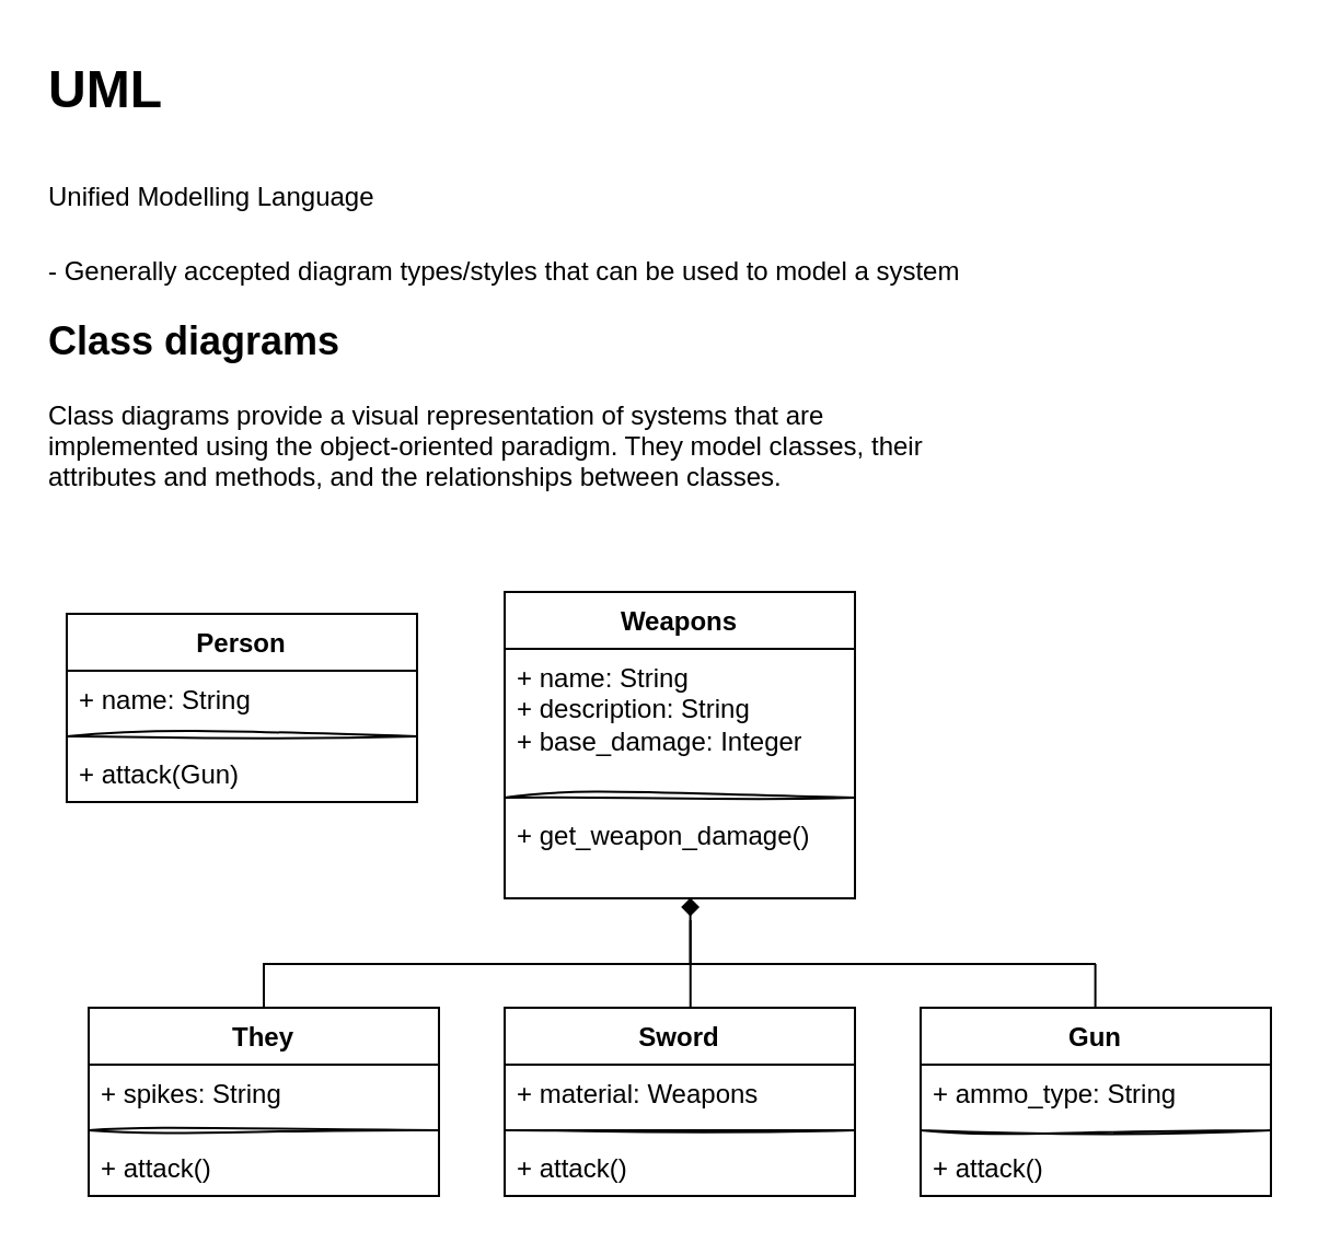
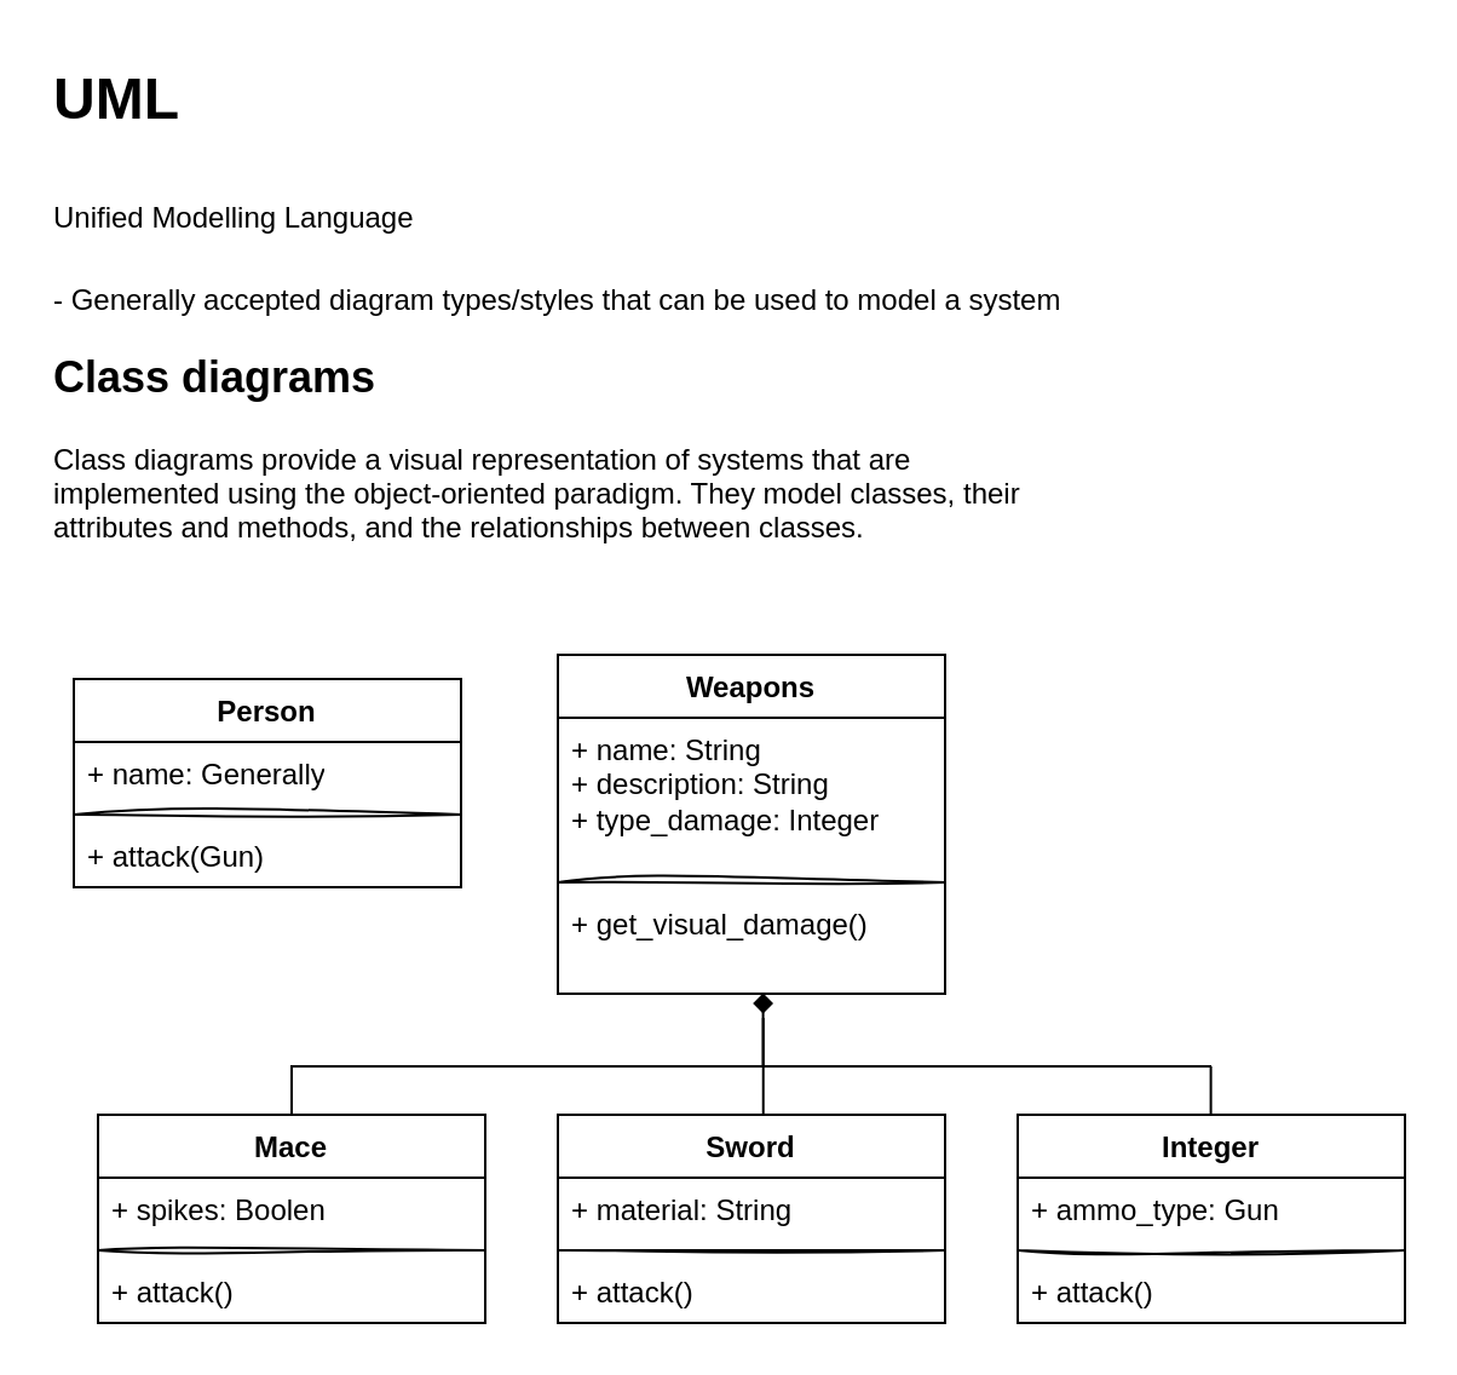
  <mxCell id="0" />
  <mxCell id="1" parent="0" />
  <mxCell id="2" value="&lt;h1 style=&quot;margin-top: 0px;&quot;&gt;&lt;span style=&quot;background-color: initial;&quot;&gt;UML&lt;/span&gt;&lt;/h1&gt;&lt;h1 style=&quot;margin-top: 0px;&quot;&gt;&lt;span style=&quot;background-color: initial; font-size: 12px; font-weight: normal;&quot;&gt;Unified Modelling Language&lt;/span&gt;&lt;br&gt;&lt;/h1&gt;&lt;div&gt;&lt;span style=&quot;background-color: initial; font-size: 12px; font-weight: normal;&quot;&gt;- Generally accepted diagram types/styles that can be used to model a system&lt;/span&gt;&lt;/div&gt;&lt;h2&gt;Class diagrams&lt;/h2&gt;&lt;div&gt;Class diagrams provide a visual representation of systems that are implemented using the object-oriented paradigm. They model classes, their attributes and methods, and the relationships between classes.&lt;/div&gt;" style="text;html=1;whiteSpace=wrap;overflow=hidden;rounded=1;fontFamily=Helvetica;" vertex="1" parent="1"><mxGeometry x="20" y="20" width="420" height="220" as="geometry" /></mxCell>
- <mxCell id="3" value="They" style="swimlane;fontStyle=1;align=center;verticalAlign=top;childLayout=stackLayout;horizontal=1;startSize=26;horizontalStack=0;resizeParent=1;resizeParentMax=0;resizeLast=0;collapsible=1;marginBottom=0;whiteSpace=wrap;html=1;rounded=0;hachureGap=4;fontFamily=Helvetica;" vertex="1" parent="1"><mxGeometry x="40" y="460" width="160" height="86" as="geometry" /></mxCell>
- <mxCell id="4" value="+ spikes: String" style="text;strokeColor=none;fillColor=none;align=left;verticalAlign=top;spacingLeft=4;spacingRight=4;overflow=hidden;rotatable=0;points=[[0,0.5],[1,0.5]];portConstraint=eastwest;whiteSpace=wrap;html=1;fontFamily=Helvetica;" vertex="1" parent="3"><mxGeometry y="26" width="160" height="26" as="geometry" /></mxCell>
+ <mxCell id="3" value="Mace" style="swimlane;fontStyle=1;align=center;verticalAlign=top;childLayout=stackLayout;horizontal=1;startSize=26;horizontalStack=0;resizeParent=1;resizeParentMax=0;resizeLast=0;collapsible=1;marginBottom=0;whiteSpace=wrap;html=1;rounded=0;hachureGap=4;fontFamily=Helvetica;" vertex="1" parent="1"><mxGeometry x="40" y="460" width="160" height="86" as="geometry" /></mxCell>
+ <mxCell id="4" value="+ spikes: Boolen" style="text;strokeColor=none;fillColor=none;align=left;verticalAlign=top;spacingLeft=4;spacingRight=4;overflow=hidden;rotatable=0;points=[[0,0.5],[1,0.5]];portConstraint=eastwest;whiteSpace=wrap;html=1;fontFamily=Helvetica;" vertex="1" parent="3"><mxGeometry y="26" width="160" height="26" as="geometry" /></mxCell>
  <mxCell id="5" value="" style="line;strokeWidth=1;fillColor=none;align=left;verticalAlign=middle;spacingTop=-1;spacingLeft=3;spacingRight=3;rotatable=0;labelPosition=right;points=[];portConstraint=eastwest;strokeColor=inherit;rounded=1;sketch=1;hachureGap=4;jiggle=2;curveFitting=1;fontFamily=Helvetica;" vertex="1" parent="3"><mxGeometry y="52" width="160" height="8" as="geometry" /></mxCell>
  <mxCell id="6" value="+ attack()" style="text;strokeColor=none;fillColor=none;align=left;verticalAlign=top;spacingLeft=4;spacingRight=4;overflow=hidden;rotatable=0;points=[[0,0.5],[1,0.5]];portConstraint=eastwest;whiteSpace=wrap;html=1;fontFamily=Helvetica;" vertex="1" parent="3"><mxGeometry y="60" width="160" height="26" as="geometry" /></mxCell>
  <mxCell id="7" value="Weapons" style="swimlane;fontStyle=1;align=center;verticalAlign=top;childLayout=stackLayout;horizontal=1;startSize=26;horizontalStack=0;resizeParent=1;resizeParentMax=0;resizeLast=0;collapsible=1;marginBottom=0;whiteSpace=wrap;html=1;rounded=0;hachureGap=4;fontFamily=Helvetica;swimlaneLine=1;" vertex="1" parent="1"><mxGeometry x="230" y="270" width="160" height="140" as="geometry" /></mxCell>
- <mxCell id="8" value="+ name: String&lt;div&gt;+ description: String&lt;br&gt;&lt;/div&gt;&lt;div&gt;+ base_damage: Integer&lt;br&gt;&lt;/div&gt;" style="text;strokeColor=none;fillColor=none;align=left;verticalAlign=top;spacingLeft=4;spacingRight=4;overflow=hidden;rotatable=0;points=[[0,0.5],[1,0.5]];portConstraint=eastwest;whiteSpace=wrap;html=1;fontFamily=Helvetica;" vertex="1" parent="7"><mxGeometry y="26" width="160" height="64" as="geometry" /></mxCell>
+ <mxCell id="8" value="+ name: String&lt;div&gt;+ description: String&lt;br&gt;&lt;/div&gt;&lt;div&gt;+ type_damage: Integer&lt;br&gt;&lt;/div&gt;" style="text;strokeColor=none;fillColor=none;align=left;verticalAlign=top;spacingLeft=4;spacingRight=4;overflow=hidden;rotatable=0;points=[[0,0.5],[1,0.5]];portConstraint=eastwest;whiteSpace=wrap;html=1;fontFamily=Helvetica;" vertex="1" parent="7"><mxGeometry y="26" width="160" height="64" as="geometry" /></mxCell>
  <mxCell id="9" value="" style="line;strokeWidth=1;fillColor=none;align=left;verticalAlign=middle;spacingTop=-1;spacingLeft=3;spacingRight=3;rotatable=0;labelPosition=right;points=[];portConstraint=eastwest;strokeColor=inherit;rounded=1;sketch=1;hachureGap=4;jiggle=2;curveFitting=1;fontFamily=Helvetica;" vertex="1" parent="7"><mxGeometry y="90" width="160" height="8" as="geometry" /></mxCell>
- <mxCell id="10" value="+ get_weapon_damage()" style="text;strokeColor=none;fillColor=none;align=left;verticalAlign=top;spacingLeft=4;spacingRight=4;overflow=hidden;rotatable=0;points=[[0,0.5],[1,0.5]];portConstraint=eastwest;whiteSpace=wrap;html=1;fontFamily=Helvetica;" vertex="1" parent="7"><mxGeometry y="98" width="160" height="42" as="geometry" /></mxCell>
+ <mxCell id="10" value="+ get_visual_damage()" style="text;strokeColor=none;fillColor=none;align=left;verticalAlign=top;spacingLeft=4;spacingRight=4;overflow=hidden;rotatable=0;points=[[0,0.5],[1,0.5]];portConstraint=eastwest;whiteSpace=wrap;html=1;fontFamily=Helvetica;" vertex="1" parent="7"><mxGeometry y="98" width="160" height="42" as="geometry" /></mxCell>
  <mxCell id="11" value="Person" style="swimlane;fontStyle=1;align=center;verticalAlign=top;childLayout=stackLayout;horizontal=1;startSize=26;horizontalStack=0;resizeParent=1;resizeParentMax=0;resizeLast=0;collapsible=1;marginBottom=0;whiteSpace=wrap;html=1;rounded=0;hachureGap=4;fontFamily=Helvetica;" vertex="1" parent="1"><mxGeometry x="30" y="280" width="160" height="86" as="geometry" /></mxCell>
- <mxCell id="12" value="+ name: String" style="text;strokeColor=none;fillColor=none;align=left;verticalAlign=top;spacingLeft=4;spacingRight=4;overflow=hidden;rotatable=0;points=[[0,0.5],[1,0.5]];portConstraint=eastwest;whiteSpace=wrap;html=1;fontFamily=Helvetica;" vertex="1" parent="11"><mxGeometry y="26" width="160" height="26" as="geometry" /></mxCell>
+ <mxCell id="12" value="+ name: Generally" style="text;strokeColor=none;fillColor=none;align=left;verticalAlign=top;spacingLeft=4;spacingRight=4;overflow=hidden;rotatable=0;points=[[0,0.5],[1,0.5]];portConstraint=eastwest;whiteSpace=wrap;html=1;fontFamily=Helvetica;" vertex="1" parent="11"><mxGeometry y="26" width="160" height="26" as="geometry" /></mxCell>
  <mxCell id="13" value="" style="line;strokeWidth=1;fillColor=none;align=left;verticalAlign=middle;spacingTop=-1;spacingLeft=3;spacingRight=3;rotatable=0;labelPosition=right;points=[];portConstraint=eastwest;strokeColor=inherit;rounded=1;sketch=1;hachureGap=4;jiggle=2;curveFitting=1;fontFamily=Helvetica;" vertex="1" parent="11"><mxGeometry y="52" width="160" height="8" as="geometry" /></mxCell>
  <mxCell id="14" value="+ attack(Gun)" style="text;strokeColor=none;fillColor=none;align=left;verticalAlign=top;spacingLeft=4;spacingRight=4;overflow=hidden;rotatable=0;points=[[0,0.5],[1,0.5]];portConstraint=eastwest;whiteSpace=wrap;html=1;fontFamily=Helvetica;" vertex="1" parent="11"><mxGeometry y="60" width="160" height="26" as="geometry" /></mxCell>
  <mxCell id="15" value="Sword" style="swimlane;fontStyle=1;align=center;verticalAlign=top;childLayout=stackLayout;horizontal=1;startSize=26;horizontalStack=0;resizeParent=1;resizeParentMax=0;resizeLast=0;collapsible=1;marginBottom=0;whiteSpace=wrap;html=1;rounded=0;hachureGap=4;fontFamily=Helvetica;" vertex="1" parent="1"><mxGeometry x="230" y="460" width="160" height="86" as="geometry" /></mxCell>
- <mxCell id="16" value="+ material: Weapons" style="text;strokeColor=none;fillColor=none;align=left;verticalAlign=top;spacingLeft=4;spacingRight=4;overflow=hidden;rotatable=0;points=[[0,0.5],[1,0.5]];portConstraint=eastwest;whiteSpace=wrap;html=1;fontFamily=Helvetica;" vertex="1" parent="15"><mxGeometry y="26" width="160" height="26" as="geometry" /></mxCell>
+ <mxCell id="16" value="+ material: String" style="text;strokeColor=none;fillColor=none;align=left;verticalAlign=top;spacingLeft=4;spacingRight=4;overflow=hidden;rotatable=0;points=[[0,0.5],[1,0.5]];portConstraint=eastwest;whiteSpace=wrap;html=1;fontFamily=Helvetica;" vertex="1" parent="15"><mxGeometry y="26" width="160" height="26" as="geometry" /></mxCell>
  <mxCell id="17" value="" style="line;strokeWidth=1;fillColor=none;align=left;verticalAlign=middle;spacingTop=-1;spacingLeft=3;spacingRight=3;rotatable=0;labelPosition=right;points=[];portConstraint=eastwest;strokeColor=inherit;rounded=1;sketch=1;hachureGap=4;jiggle=2;curveFitting=1;fontFamily=Helvetica;" vertex="1" parent="15"><mxGeometry y="52" width="160" height="8" as="geometry" /></mxCell>
  <mxCell id="18" value="+ attack()" style="text;strokeColor=none;fillColor=none;align=left;verticalAlign=top;spacingLeft=4;spacingRight=4;overflow=hidden;rotatable=0;points=[[0,0.5],[1,0.5]];portConstraint=eastwest;whiteSpace=wrap;html=1;fontFamily=Helvetica;" vertex="1" parent="15"><mxGeometry y="60" width="160" height="26" as="geometry" /></mxCell>
- <mxCell id="19" value="Gun" style="swimlane;fontStyle=1;align=center;verticalAlign=top;childLayout=stackLayout;horizontal=1;startSize=26;horizontalStack=0;resizeParent=1;resizeParentMax=0;resizeLast=0;collapsible=1;marginBottom=0;whiteSpace=wrap;html=1;rounded=0;hachureGap=4;fontFamily=Helvetica;" vertex="1" parent="1"><mxGeometry x="420" y="460" width="160" height="86" as="geometry" /></mxCell>
- <mxCell id="20" value="+ ammo_type: String" style="text;strokeColor=none;fillColor=none;align=left;verticalAlign=top;spacingLeft=4;spacingRight=4;overflow=hidden;rotatable=0;points=[[0,0.5],[1,0.5]];portConstraint=eastwest;whiteSpace=wrap;html=1;fontFamily=Helvetica;" vertex="1" parent="19"><mxGeometry y="26" width="160" height="26" as="geometry" /></mxCell>
+ <mxCell id="19" value="Integer" style="swimlane;fontStyle=1;align=center;verticalAlign=top;childLayout=stackLayout;horizontal=1;startSize=26;horizontalStack=0;resizeParent=1;resizeParentMax=0;resizeLast=0;collapsible=1;marginBottom=0;whiteSpace=wrap;html=1;rounded=0;hachureGap=4;fontFamily=Helvetica;" vertex="1" parent="1"><mxGeometry x="420" y="460" width="160" height="86" as="geometry" /></mxCell>
+ <mxCell id="20" value="+ ammo_type: Gun" style="text;strokeColor=none;fillColor=none;align=left;verticalAlign=top;spacingLeft=4;spacingRight=4;overflow=hidden;rotatable=0;points=[[0,0.5],[1,0.5]];portConstraint=eastwest;whiteSpace=wrap;html=1;fontFamily=Helvetica;" vertex="1" parent="19"><mxGeometry y="26" width="160" height="26" as="geometry" /></mxCell>
  <mxCell id="21" value="" style="line;strokeWidth=1;fillColor=none;align=left;verticalAlign=middle;spacingTop=-1;spacingLeft=3;spacingRight=3;rotatable=0;labelPosition=right;points=[];portConstraint=eastwest;strokeColor=inherit;rounded=1;sketch=1;hachureGap=4;jiggle=2;curveFitting=1;fontFamily=Helvetica;" vertex="1" parent="19"><mxGeometry y="52" width="160" height="8" as="geometry" /></mxCell>
  <mxCell id="22" value="+ attack()" style="text;strokeColor=none;fillColor=none;align=left;verticalAlign=top;spacingLeft=4;spacingRight=4;overflow=hidden;rotatable=0;points=[[0,0.5],[1,0.5]];portConstraint=eastwest;whiteSpace=wrap;html=1;fontFamily=Helvetica;" vertex="1" parent="19"><mxGeometry y="60" width="160" height="26" as="geometry" /></mxCell>
  <mxCell id="23" style="edgeStyle=orthogonalEdgeStyle;rounded=0;hachureGap=4;orthogonalLoop=1;jettySize=auto;html=1;entryX=0.53;entryY=0.995;entryDx=0;entryDy=0;entryPerimeter=0;fontFamily=Architects Daughter;fontSource=https%3A%2F%2Ffonts.googleapis.com%2Fcss%3Ffamily%3DArchitects%2BDaughter;curved=0;endArrow=diamond;" edge="1" parent="1" source="3" target="10"><mxGeometry relative="1" as="geometry"><Array as="points"><mxPoint x="120" y="440" /><mxPoint x="315" y="440" /></Array></mxGeometry></mxCell>
  <mxCell id="24" value="" style="endArrow=none;html=1;rounded=0;hachureGap=4;fontFamily=Architects Daughter;fontSource=https%3A%2F%2Ffonts.googleapis.com%2Fcss%3Ffamily%3DArchitects%2BDaughter;curved=0;" edge="1" parent="1"><mxGeometry width="50" height="50" relative="1" as="geometry"><mxPoint x="314.87" y="460" as="sourcePoint" /><mxPoint x="314.87" y="420" as="targetPoint" /></mxGeometry></mxCell>
  <mxCell id="25" value="" style="endArrow=none;html=1;rounded=0;hachureGap=4;fontFamily=Architects Daughter;fontSource=https%3A%2F%2Ffonts.googleapis.com%2Fcss%3Ffamily%3DArchitects%2BDaughter;curved=0;" edge="1" parent="1"><mxGeometry width="50" height="50" relative="1" as="geometry"><mxPoint x="315" y="440" as="sourcePoint" /><mxPoint x="500" y="440" as="targetPoint" /></mxGeometry></mxCell>
  <mxCell id="26" value="" style="endArrow=none;html=1;rounded=0;hachureGap=4;fontFamily=Architects Daughter;fontSource=https%3A%2F%2Ffonts.googleapis.com%2Fcss%3Ffamily%3DArchitects%2BDaughter;curved=0;" edge="1" parent="1"><mxGeometry width="50" height="50" relative="1" as="geometry"><mxPoint x="499.8" y="460" as="sourcePoint" /><mxPoint x="499.8" y="440" as="targetPoint" /></mxGeometry></mxCell>
